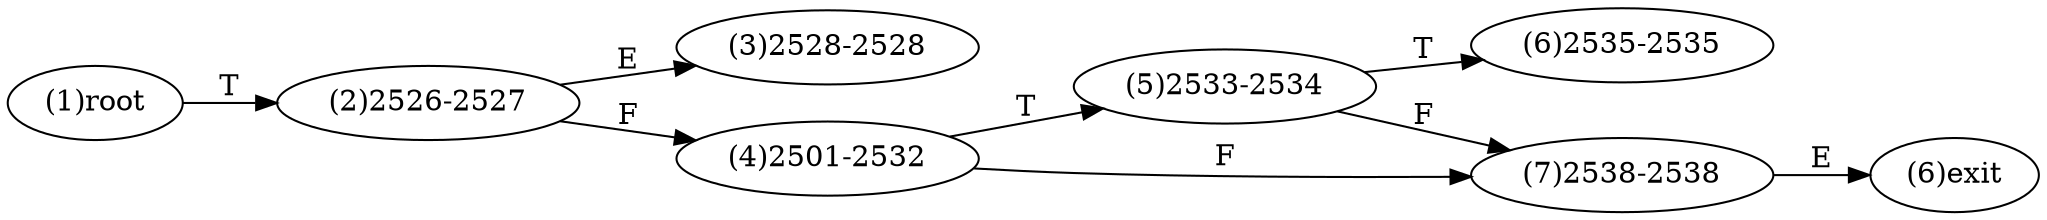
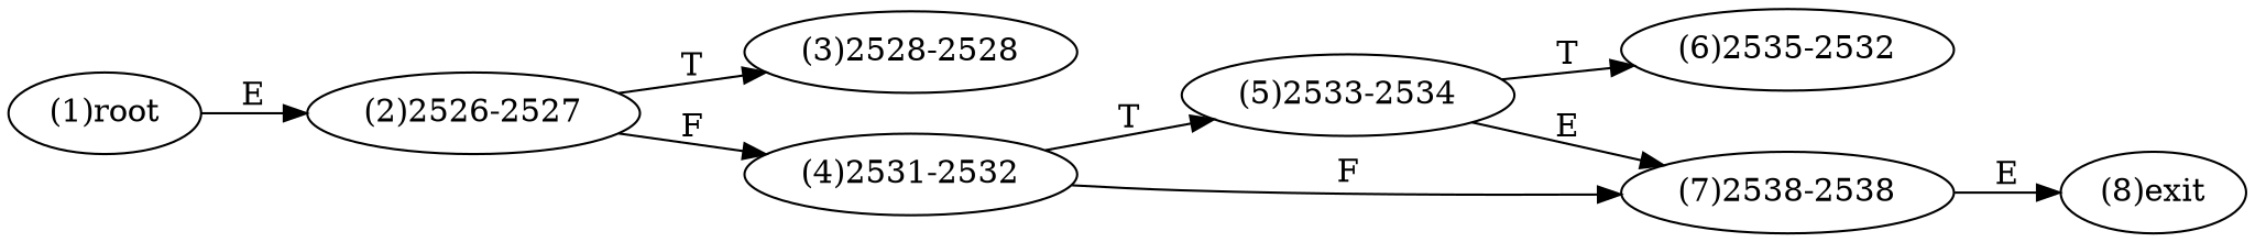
  digraph {
    rankdir=LR
    n1 [label="(1)root"]
    n2 [label="(2)2526-2527"]
    n3 [label="(3)2528-2528"]
-   n4 [label="(4)2501-2532"]
+   n4 [label="(4)2531-2532"]
    n5 [label="(5)2533-2534"]
    n6 [label="(7)2538-2538"]
-   n7 [label="(6)exit"]
-   n8 [label="(6)2535-2535"]
-   n1 -> n2 [label=T]
-   n2 -> n3 [label=E]
+   n7 [label="(8)exit"]
+   n8 [label="(6)2535-2532"]
+   n1 -> n2 [label=E]
+   n2 -> n3 [label=T]
    n2 -> n4 [label=F]
    n4 -> n5 [label=T]
    n4 -> n6 [label=F]
-   n5 -> n6 [label=F]
+   n5 -> n6 [label=E]
    n5 -> n8 [label=T]
    n6 -> n7 [label=E]
  }
